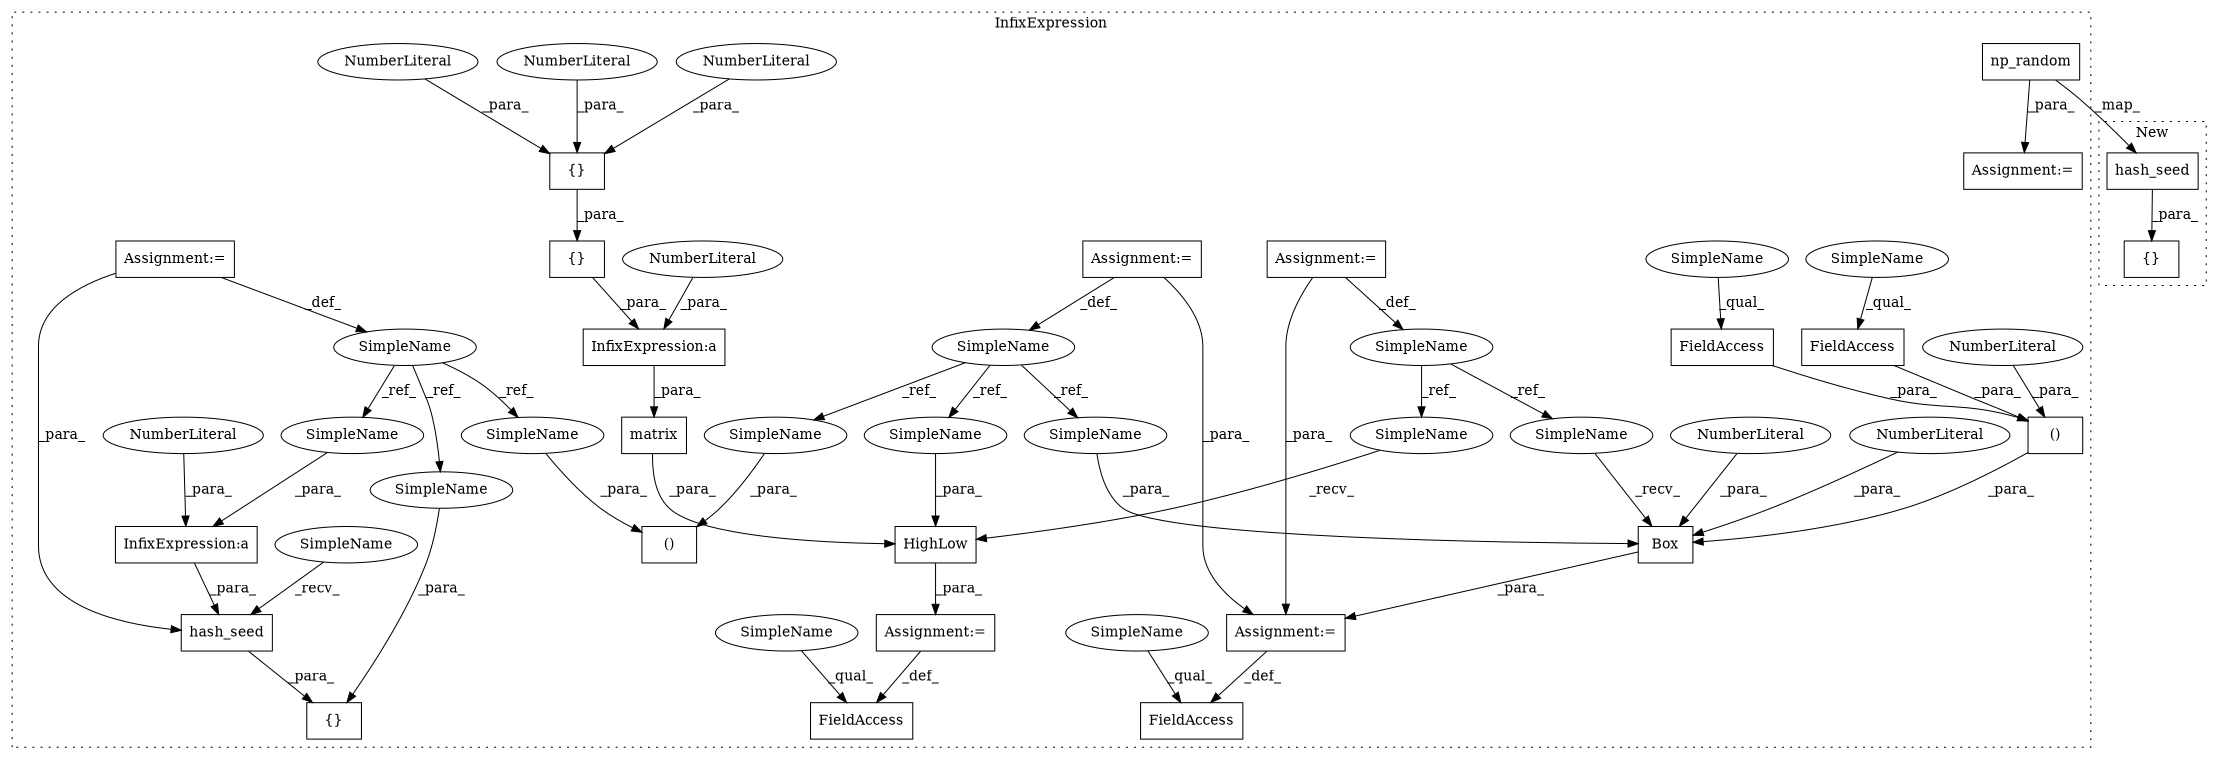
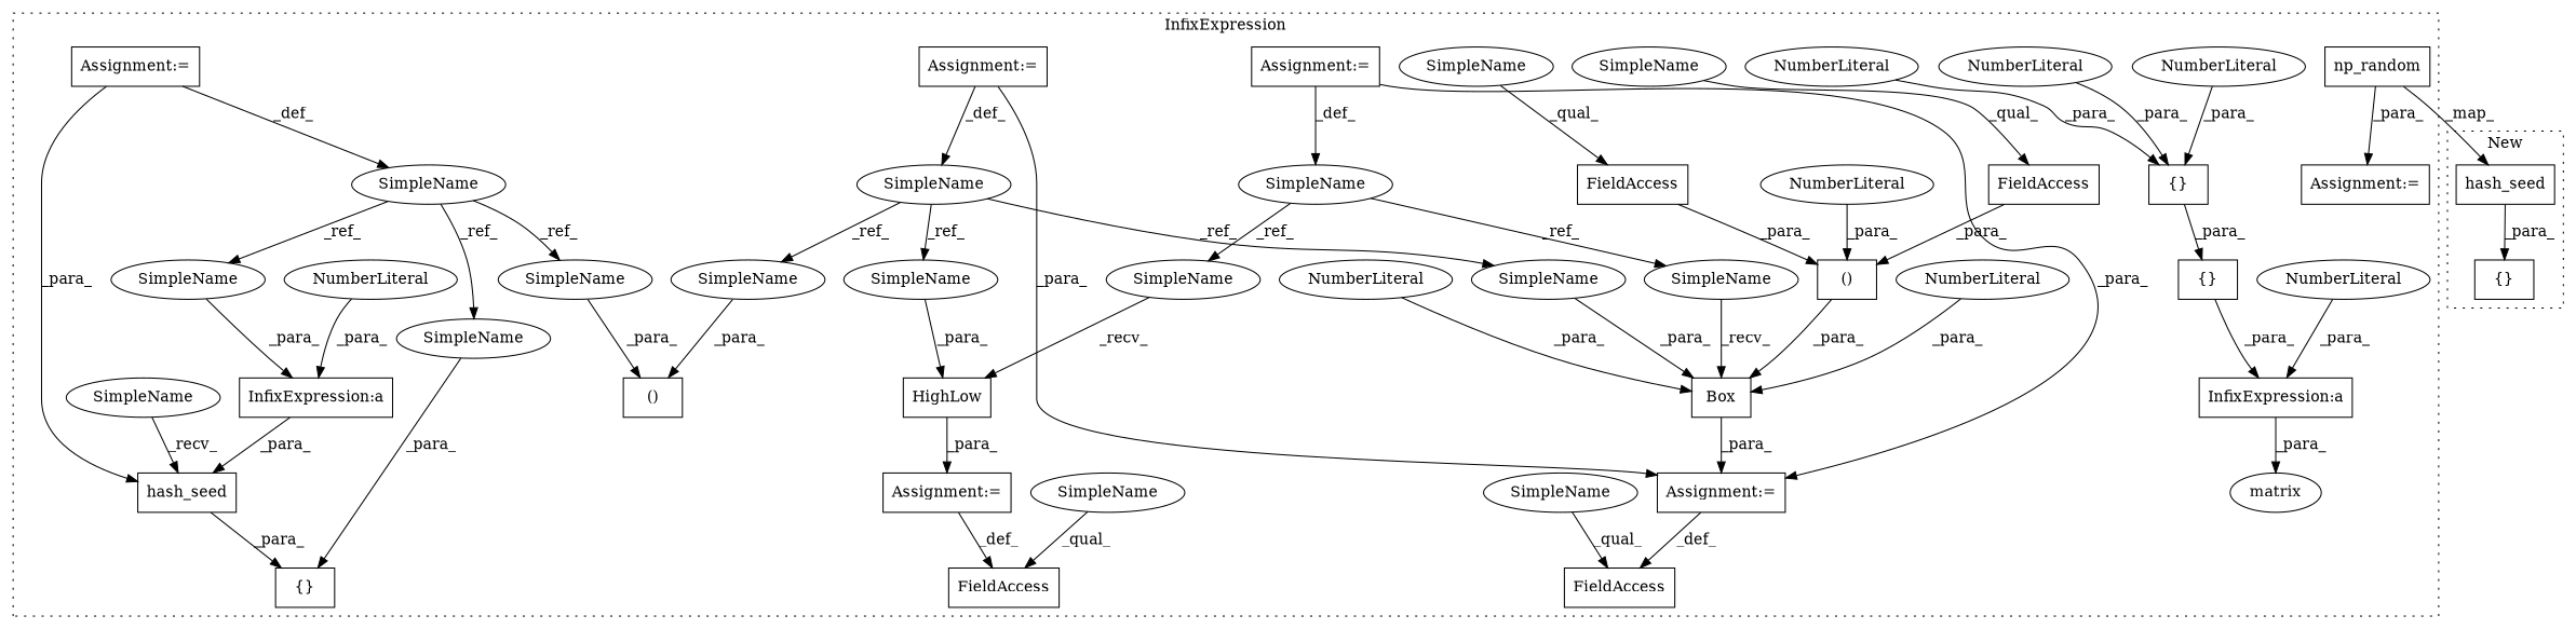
  digraph {
    fontname="DejaVu Serif"
    node [a=42 fontname="DejaVu Serif" l=1 s=1699 shape=box]
    edge [fontname="DejaVu Serif"]
-   n1 [a=32 l="7,1" label=matrix s="1605,1636"]
+   n1 [a=32 l="7,1" label=matrix s="1605,1636" shape=ellipse]
    n2 [a=7 label="Assignment:=" s=1583]
    n3 [a=7 l=9 label="Assignment:=" s=1404]
    n4 [a=27 l=3 label="InfixExpression:a" s=1632]
    n5 [a=106 l=27 label="()" s=1424]
    n6 [a=4 l="1,1" label="{}" s="1624,1630"]
    n7 [a=34 label=NumberLiteral s=1635 shape=ellipse]
    n8 [a=34 label=NumberLiteral s=1625 shape=ellipse]
    n9 [a=34 label=NumberLiteral s=1627 shape=ellipse]
    n10 [a=4 l="1,1" label="{}" s="1623,1631"]
    n11 [a=34 label=NumberLiteral s=1629 shape=ellipse]
    n12 [l=5 label=SimpleName s=1350 shape=ellipse]
    n13 [a=4 l="1,1" label="{}" s="1795,1807"]
    n14 [a=27 l=3 label="InfixExpression:a" s=1512]
    n15 [a=34 label=NumberLiteral s=1515 shape=ellipse]
    n16 [a=22 l=17 label=FieldAccess s=1566]
    n17 [a=22 l=17 label=FieldAccess s=1730]
    n18 [a=106 l=62 label="()"]
    n19 [a=34 label=NumberLiteral s=1760 shape=ellipse]
    n20 [a=22 l=22 label=FieldAccess s=1654]
    n21 [a=22 l=18 label=FieldAccess]
    n22 [a=32 l="10,1" label=hash_seed s="1497,1516"]
    n23 [a=32 l="10,1" label=np_random s="1461,1475"]
    n24 [l=9 label=SimpleName s=1404 shape=ellipse]
    n25 [a=32 l="8,1" label=HighLow s="1591,1647"]
    n26 [a=32 l="4,1" label=Box s="1684,1772"]
    n27 [a=34 label=NumberLiteral s=1688 shape=ellipse]
    n28 [a=34 l=3 label=NumberLiteral s=1690 shape=ellipse]
    n29 [l=6 label=SimpleName s=1388 shape=ellipse]
    n30 [a=7 label="Assignment:=" s=1676]
    n31 [a=7 l=2 label="Assignment:=" s=1451]
    n32 [a=7 l=5 label="Assignment:=" s=1350]
    n33 [a=7 l=6 label="Assignment:=" s=1388]
    n34 [l=5 label=SimpleName s=1796 shape=ellipse]
    n35 [l=5 label=SimpleName s=1446 shape=ellipse]
    n36 [l=5 label=SimpleName s=1507 shape=ellipse]
    n37 [l=4 label=SimpleName s=1654 shape=ellipse]
    n38 [l=4 label=SimpleName shape=ellipse]
    n39 [l=4 label=SimpleName s=1730 shape=ellipse]
    n40 [l=4 label=SimpleName s=1566 shape=ellipse]
    n41 [l=9 label=SimpleName s=1638 shape=ellipse]
    n42 [l=9 label=SimpleName s=1424 shape=ellipse]
    n43 [l=9 label=SimpleName s=1763 shape=ellipse]
    n44 [l=7 label=SimpleName s=1489 shape=ellipse]
    n45 [l=6 label=SimpleName s=1677 shape=ellipse]
    n46 [l=6 label=SimpleName s=1584 shape=ellipse]
    n47 [a=4 l="1,1" label="{}" s="1670,1675"]
    n48 [a=32 l="10,1" label=hash_seed s="1591,1605"]
    subgraph cluster_1 {
      label=InfixExpression
      style=dotted
      n1
      n2
      n3
      n4
      n5
      n6
      n7
      n8
      n9
      n10
      n11
      n12
      n13
      n14
      n15
      n16
      n17
      n18
      n19
      n20
      n21
      n22
      n23
      n24
      n25
      n26
      n27
      n28
      n29
      n30
      n31
      n32
      n33
      n34
      n35
      n36
      n37
      n38
      n39
      n40
      n41
      n42
      n43
      n44
      n45
      n46
    }
    subgraph cluster_2 {
      label=New
      style=dotted
      n47
      n48
    }
-   n1 -> n25 [label=_para_]
    n2 -> n16 [label=_def_]
    n3 -> n24 [label=_def_]
    n3 -> n30 [label=_para_]
    n4 -> n1 [label=_para_]
    n6 -> n10 [label=_para_]
    n7 -> n4 [label=_para_]
    n8 -> n6 [label=_para_]
    n9 -> n6 [label=_para_]
    n10 -> n4 [label=_para_]
    n11 -> n6 [label=_para_]
    n12 -> n34 [label=_ref_]
    n12 -> n35 [label=_ref_]
    n12 -> n36 [label=_ref_]
    n14 -> n22 [label=_para_]
    n15 -> n14 [label=_para_]
    n17 -> n18 [label=_para_]
    n18 -> n26 [label=_para_]
    n19 -> n18 [label=_para_]
    n21 -> n18 [label=_para_]
    n22 -> n13 [label=_para_]
    n23 -> n31 [label=_para_]
    n23 -> n48 [label=_map_]
    n24 -> n41 [label=_ref_]
    n24 -> n42 [label=_ref_]
    n24 -> n43 [label=_ref_]
    n25 -> n2 [label=_para_]
    n26 -> n30 [label=_para_]
    n27 -> n26 [label=_para_]
    n28 -> n26 [label=_para_]
    n29 -> n45 [label=_ref_]
    n29 -> n46 [label=_ref_]
    n30 -> n20 [label=_def_]
    n32 -> n12 [label=_def_]
    n32 -> n22 [label=_para_]
    n33 -> n29 [label=_def_]
    n33 -> n30 [label=_para_]
    n34 -> n13 [label=_para_]
    n35 -> n5 [label=_para_]
    n36 -> n14 [label=_para_]
    n37 -> n20 [label=_qual_]
    n38 -> n21 [label=_qual_]
    n39 -> n17 [label=_qual_]
    n40 -> n16 [label=_qual_]
    n41 -> n25 [label=_para_]
    n42 -> n5 [label=_para_]
    n43 -> n26 [label=_para_]
    n44 -> n22 [label=_recv_]
    n45 -> n26 [label=_recv_]
    n46 -> n25 [label=_recv_]
    n48 -> n47 [label=_para_]
  }
